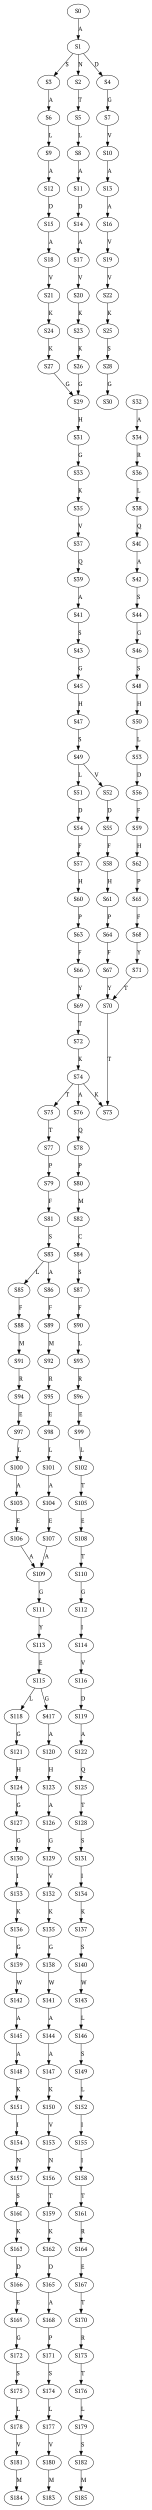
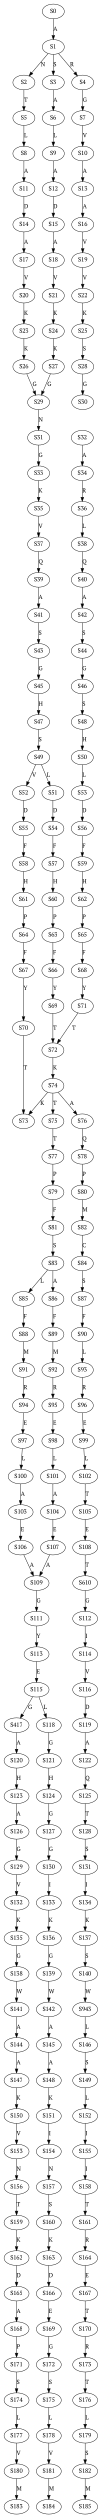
  strict digraph {
    fontname="PT Serif"
    node [fontname="PT Serif"]
    edge [fontname="PT Serif"]
    S0
    S1
    S2
    S3
    S4
    S5
    S6
    S7
    S8
    S9
    S10
    S11
    S12
    S13
    S14
    S15
    S16
    S17
    S18
    S19
    S20
    S21
    S22
    S23
    S24
    S25
    S26
    S27
    S28
    S29
    S30
    S31
    S33
    S32
    S34
    S35
    S36
    S37
    S38
    S39
    S40
    S41
    S42
    S43
    S44
    S45
    S46
    S47
    S48
    S49
    S50
    S51
    S52
    S53
    S54
    S55
    S56
    S57
    S58
    S59
    S60
    S61
    S62
    S63
    S64
    S65
    S66
    S67
    S68
    S69
    S70
    S71
    S72
    S73
    S74
    S75
    S76
    S77
    S78
    S79
    S80
    S81
    S82
    S83
    S84
    S85
    S86
    S87
    S88
    S89
    S90
    S91
    S92
    S93
    S94
    S95
    S96
    S97
    S98
    S99
    S100
    S101
    S102
    S103
    S104
    S105
    S106
    S107
    S108
    S109
-   S110
+   S110 [label=S610]
    S111
    S112
    S113
    S114
    S115
    S116
    n118 [label=S417]
    S118
    S119
    S120
    S121
    S122
    S123
    S124
    S125
    S126
    S127
    S128
    S129
    S130
    S131
    S132
    S133
    S134
    S135
    S136
    S137
    S138
    S139
    S140
    S141
    S142
-   S143
+   S143 [label=S943]
    S144
    S145
    S146
    S147
    S148
    S149
    S150
    S151
    S152
    S153
    S154
    S155
    S156
    S157
    S158
    S159
    S160
    S161
    S162
    S163
    S164
    S165
    S166
    S167
    S168
    S169
    S170
    S171
    S172
    S173
    S174
    S175
    S176
    S177
    S178
    S179
    S180
    S181
    S182
    S183
    S184
    S185
    S0 -> S1 [label=A]
    S1 -> S2 [label=N]
    S1 -> S3 [label=S]
-   S1 -> S4 [label=D]
+   S1 -> S4 [label=R]
    S2 -> S5 [label=T]
    S3 -> S6 [label=A]
    S4 -> S7 [label=G]
    S5 -> S8 [label=L]
    S6 -> S9 [label=L]
    S7 -> S10 [label=V]
    S8 -> S11 [label=A]
    S9 -> S12 [label=A]
    S10 -> S13 [label=A]
    S11 -> S14 [label=D]
    S12 -> S15 [label=D]
    S13 -> S16 [label=A]
    S14 -> S17 [label=A]
    S15 -> S18 [label=A]
    S16 -> S19 [label=V]
    S17 -> S20 [label=V]
    S18 -> S21 [label=V]
    S19 -> S22 [label=V]
    S20 -> S23 [label=K]
    S21 -> S24 [label=K]
    S22 -> S25 [label=K]
    S23 -> S26 [label=K]
    S24 -> S27 [label=K]
    S25 -> S28 [label=S]
    S26 -> S29 [label=G]
    S27 -> S29 [label=G]
    S28 -> S30 [label=G]
-   S29 -> S31 [label=H]
+   S29 -> S31 [label=N]
    S31 -> S33 [label=G]
    S33 -> S35 [label=K]
    S32 -> S34 [label=A]
    S34 -> S36 [label=R]
    S35 -> S37 [label=V]
    S36 -> S38 [label=L]
    S37 -> S39 [label=Q]
    S38 -> S40 [label=Q]
    S39 -> S41 [label=A]
    S40 -> S42 [label=A]
    S41 -> S43 [label=S]
    S42 -> S44 [label=S]
    S43 -> S45 [label=G]
    S44 -> S46 [label=G]
    S45 -> S47 [label=H]
    S46 -> S48 [label=S]
    S47 -> S49 [label=S]
    S48 -> S50 [label=H]
    S49 -> S51 [label=L]
    S49 -> S52 [label=V]
    S50 -> S53 [label=L]
    S51 -> S54 [label=D]
    S52 -> S55 [label=D]
    S53 -> S56 [label=D]
    S54 -> S57 [label=F]
    S55 -> S58 [label=F]
    S56 -> S59 [label=F]
    S57 -> S60 [label=H]
    S58 -> S61 [label=H]
    S59 -> S62 [label=H]
    S60 -> S63 [label=P]
    S61 -> S64 [label=P]
    S62 -> S65 [label=P]
    S63 -> S66 [label=F]
    S64 -> S67 [label=F]
    S65 -> S68 [label=F]
    S66 -> S69 [label=Y]
    S67 -> S70 [label=Y]
    S68 -> S71 [label=Y]
    S69 -> S72 [label=T]
    S70 -> S73 [label=T]
-   S71 -> S70 [label=T]
+   S71 -> S72 [label=T]
    S72 -> S74 [label=K]
    S74 -> S73 [label=K]
    S74 -> S75 [label=T]
    S74 -> S76 [label=A]
    S75 -> S77 [label=T]
    S76 -> S78 [label=Q]
    S77 -> S79 [label=P]
    S78 -> S80 [label=P]
    S79 -> S81 [label=F]
    S80 -> S82 [label=M]
    S81 -> S83 [label=S]
    S82 -> S84 [label=C]
    S83 -> S85 [label=L]
    S83 -> S86 [label=A]
    S84 -> S87 [label=S]
    S85 -> S88 [label=F]
    S86 -> S89 [label=F]
    S87 -> S90 [label=F]
    S88 -> S91 [label=M]
    S89 -> S92 [label=M]
    S90 -> S93 [label=L]
    S91 -> S94 [label=R]
    S92 -> S95 [label=R]
    S93 -> S96 [label=R]
    S94 -> S97 [label=E]
    S95 -> S98 [label=E]
    S96 -> S99 [label=E]
    S97 -> S100 [label=L]
    S98 -> S101 [label=L]
    S99 -> S102 [label=L]
    S100 -> S103 [label=A]
    S101 -> S104 [label=A]
    S102 -> S105 [label=T]
    S103 -> S106 [label=E]
    S104 -> S107 [label=E]
    S105 -> S108 [label=E]
    S106 -> S109 [label=A]
    S107 -> S109 [label=A]
    S108 -> S110 [label=T]
    S109 -> S111 [label=G]
    S110 -> S112 [label=G]
    S111 -> S113 [label=Y]
    S112 -> S114 [label=I]
    S113 -> S115 [label=E]
    S114 -> S116 [label=V]
    S115 -> n118 [label=G]
    S115 -> S118 [label=L]
    S116 -> S119 [label=D]
    n118 -> S120 [label=A]
    S118 -> S121 [label=G]
    S119 -> S122 [label=A]
    S120 -> S123 [label=H]
    S121 -> S124 [label=H]
    S122 -> S125 [label=Q]
    S123 -> S126 [label=A]
    S124 -> S127 [label=G]
    S125 -> S128 [label=T]
    S126 -> S129 [label=G]
    S127 -> S130 [label=G]
    S128 -> S131 [label=S]
    S129 -> S132 [label=V]
    S130 -> S133 [label=I]
    S131 -> S134 [label=I]
    S132 -> S135 [label=K]
    S133 -> S136 [label=K]
    S134 -> S137 [label=K]
    S135 -> S138 [label=G]
    S136 -> S139 [label=G]
    S137 -> S140 [label=S]
    S138 -> S141 [label=W]
    S139 -> S142 [label=W]
    S140 -> S143 [label=W]
    S141 -> S144 [label=A]
    S142 -> S145 [label=A]
    S143 -> S146 [label=L]
    S144 -> S147 [label=A]
    S145 -> S148 [label=A]
    S146 -> S149 [label=S]
    S147 -> S150 [label=K]
    S148 -> S151 [label=K]
    S149 -> S152 [label=L]
    S150 -> S153 [label=V]
    S151 -> S154 [label=I]
    S152 -> S155 [label=I]
    S153 -> S156 [label=N]
    S154 -> S157 [label=N]
    S155 -> S158 [label=I]
    S156 -> S159 [label=T]
    S157 -> S160 [label=S]
    S158 -> S161 [label=T]
    S159 -> S162 [label=K]
    S160 -> S163 [label=K]
    S161 -> S164 [label=R]
    S162 -> S165 [label=D]
    S163 -> S166 [label=D]
    S164 -> S167 [label=E]
    S165 -> S168 [label=A]
    S166 -> S169 [label=E]
    S167 -> S170 [label=T]
    S168 -> S171 [label=P]
    S169 -> S172 [label=G]
    S170 -> S173 [label=R]
    S171 -> S174 [label=S]
    S172 -> S175 [label=S]
    S173 -> S176 [label=T]
    S174 -> S177 [label=L]
    S175 -> S178 [label=L]
    S176 -> S179 [label=L]
    S177 -> S180 [label=V]
    S178 -> S181 [label=V]
    S179 -> S182 [label=S]
    S180 -> S183 [label=M]
    S181 -> S184 [label=M]
    S182 -> S185 [label=M]
  }
